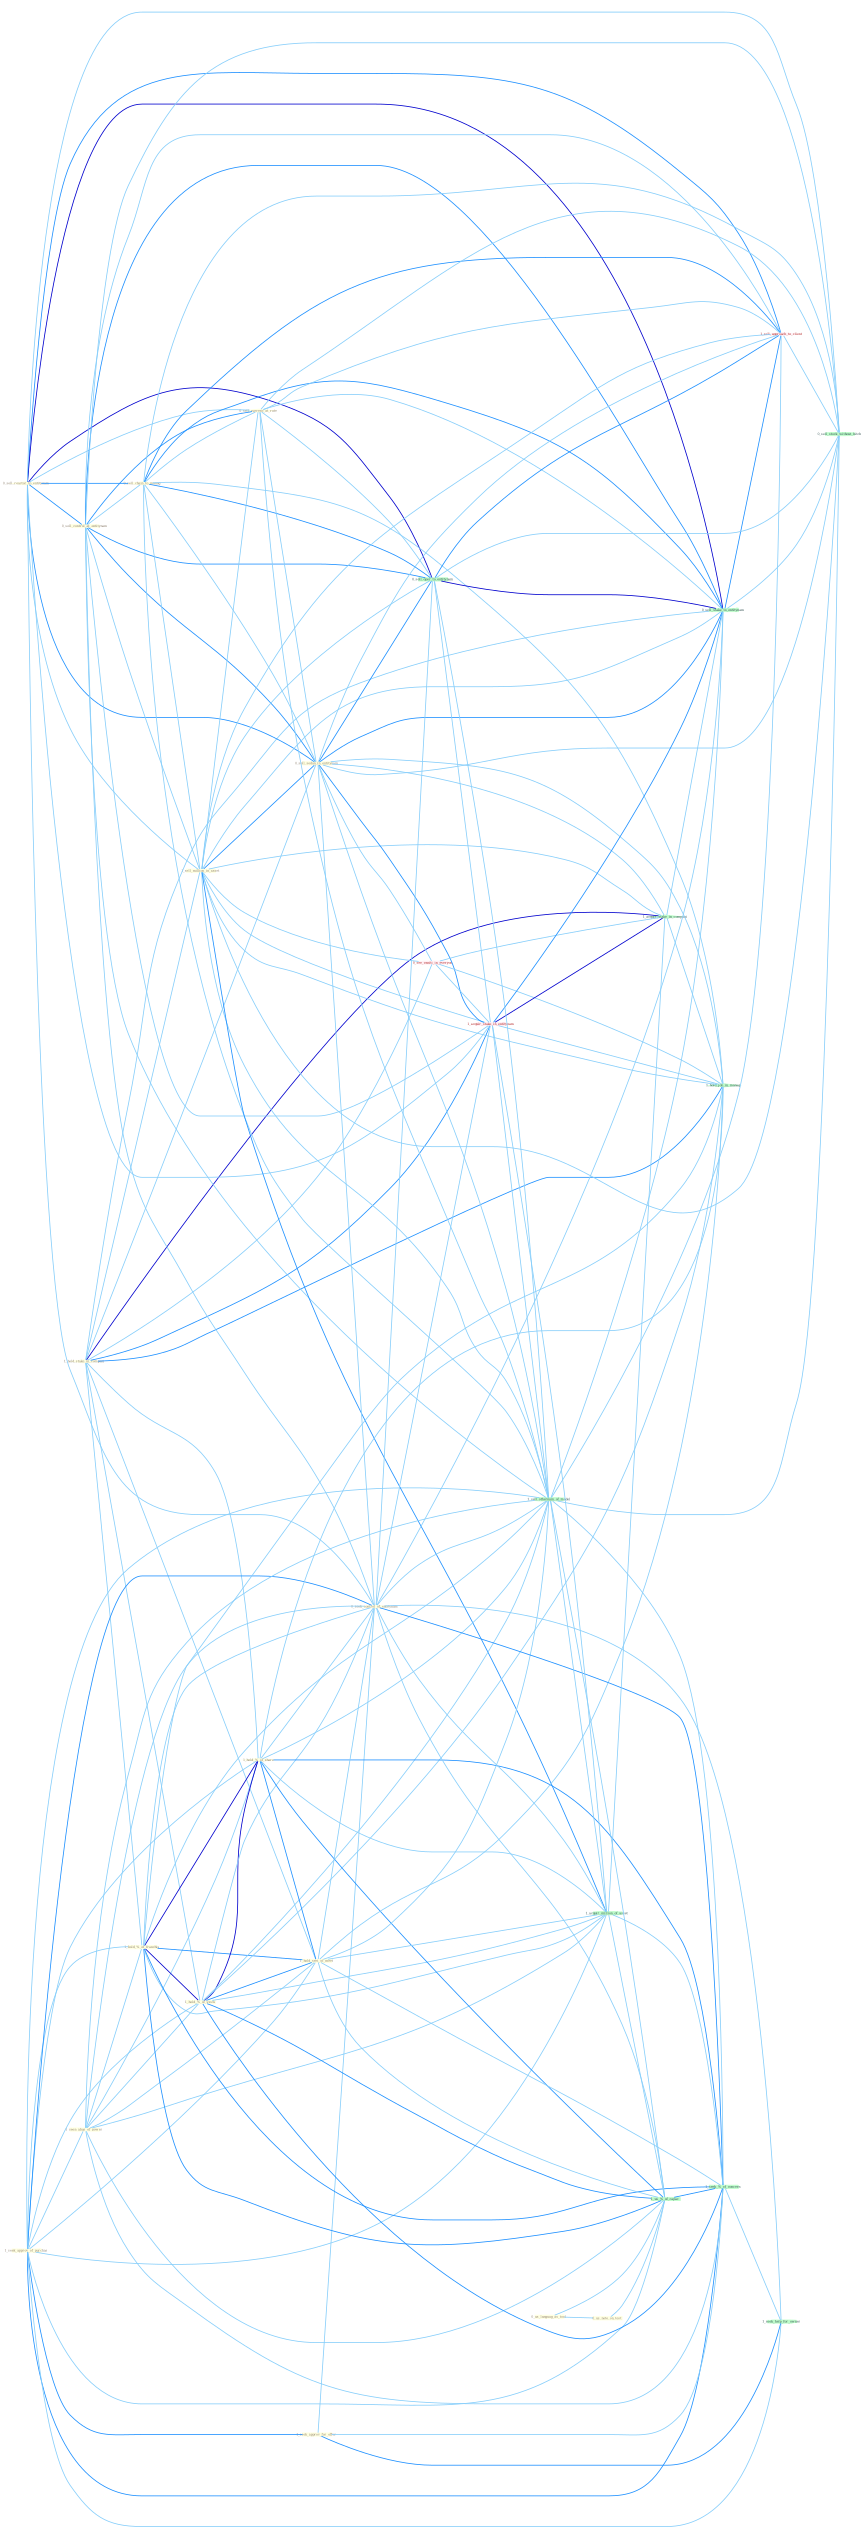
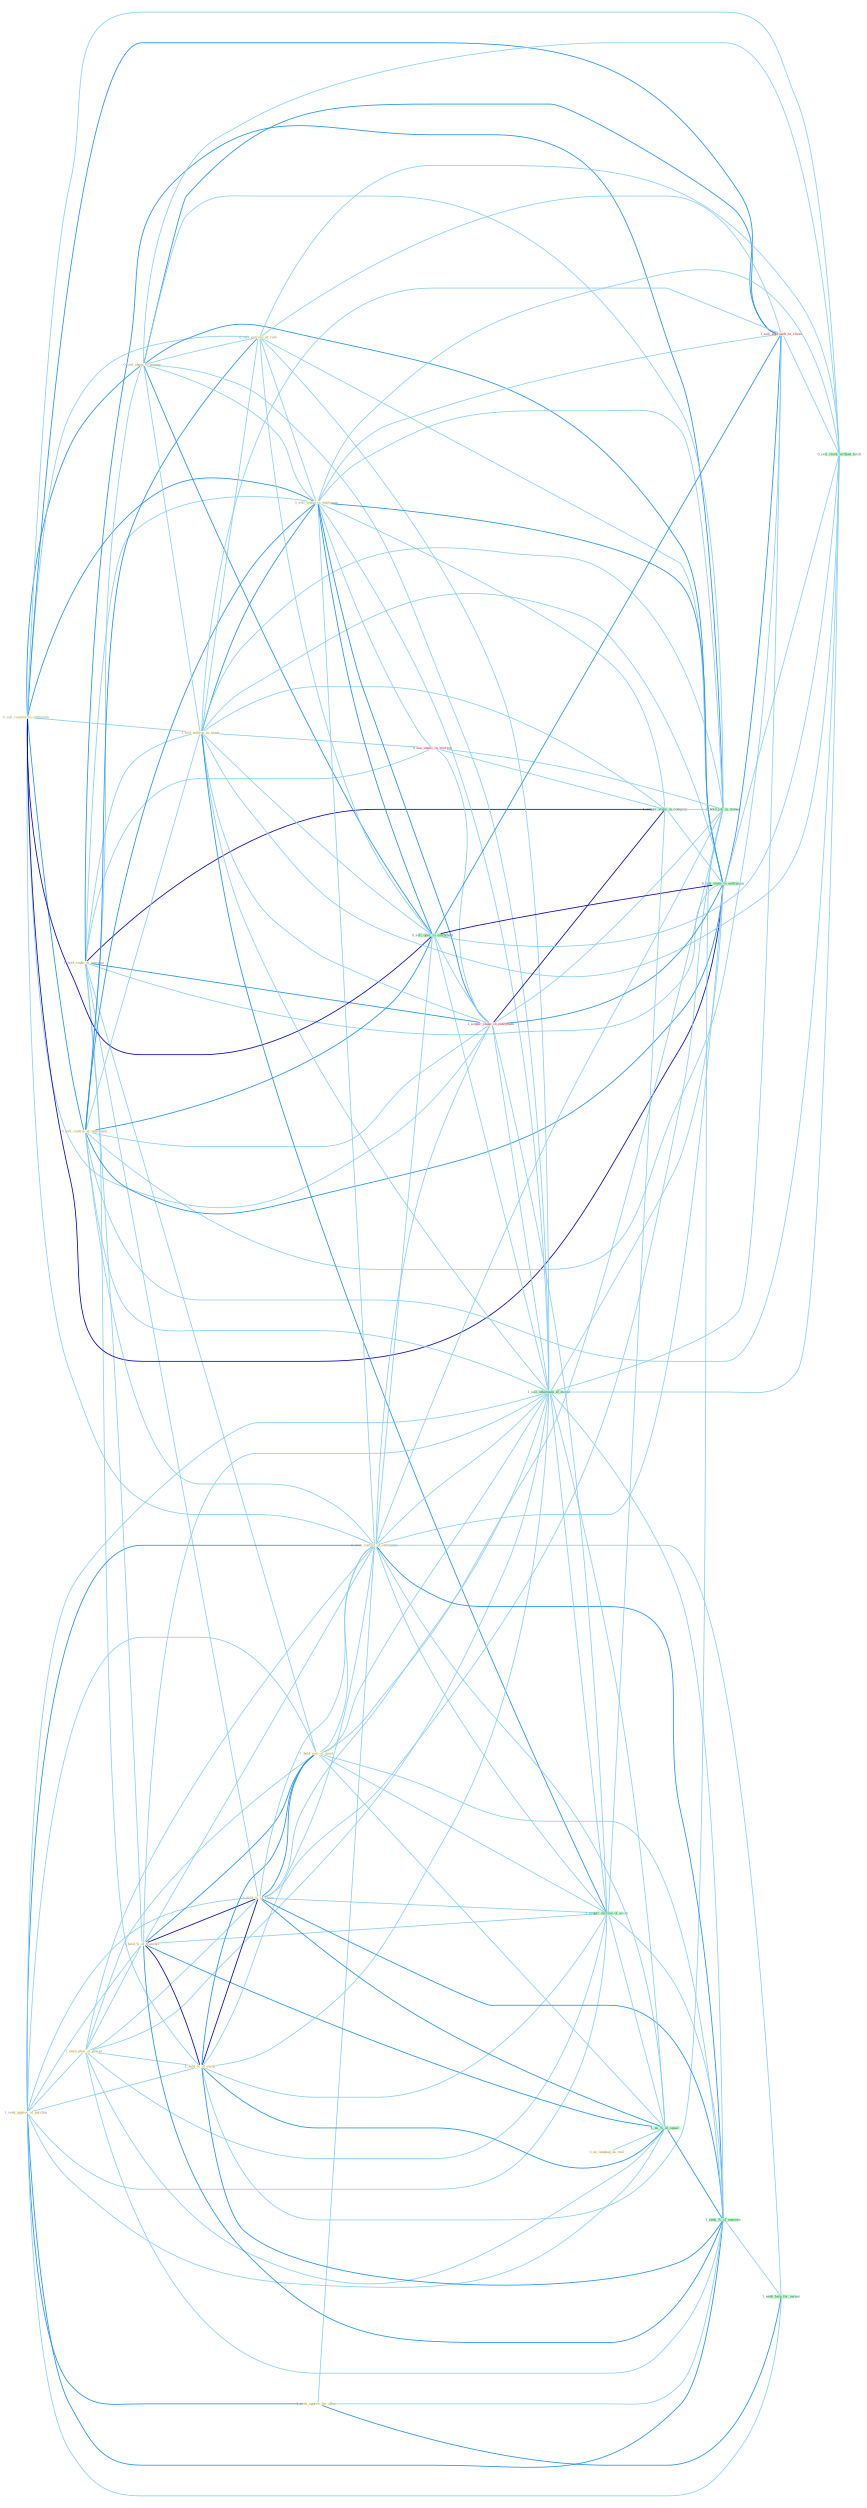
  graph {
    rankdir=LR
    node [color="#ffffe0" fixedsize=true fontcolor="#8b7d6b" fontsize=4 shape=diamond style=filled]
    edge [color="#87cefa" w=1]
    "1_hold_stake_in_compani " [height=.06 width=.5]
    "0_sell_reactor_to_entitynam " [height=.06 width=.5]
    n3 [height=.06 label="0_sell_control_at_entitynam" shape=cylinder width=.5]
    "0_us_languag_as_tool " [height=.06 shape=folder width=.5]
    "0_sell_chain_to_manag " [height=.06 width=.5]
-   "0_us_note_on_test " [height=.06 shape=folder width=.5]
    "1_seek_approv_of_purchas " [height=.06 shape=folder width=.5]
    "1_sell_million_in_asset " [height=.06 shape=note width=.5]
    "1_seek_approv_for_offer " [height=.06 shape=folder width=.5]
    "1_seen_abus_of_power " [height=.06 shape=note width=.5]
    "0_sell_currenc_at_rate " [height=.06 width=.5]
    "1_hold_%_of_franchis " [height=.06 shape=note width=.5]
    "1_hold_%_of_stock " [height=.06 shape=folder width=.5]
    "1_hold_%_of_share " [height=.06 width=.5]
    "1_hold_seri_of_meet " [height=.06 shape=note width=.5]
    "0_sell_sedan_in_entitynam " [height=.06 shape=note width=.5]
    "0_seek_control_of_entitynam " [height=.06 width=.5]
    "0_see_vaniti_in_everyon " [color="#fff0f5" fontcolor="#b22222" height=.06 shape=cylinder width=.5]
    "1_acquir_stake_in_entitynam " [color="#fff0f5" fontcolor="#b22222" height=.06 shape=note width=.5]
    "1_sell_approach_to_client " [color="#fff0f5" fontcolor="#b22222" height=.06 width=.5]
    "1_acquir_stake_in_compani " [color="#BDFCC9" fontcolor="#2f4f4f" height=.06 width=.5]
    "0_sell_stake_to_entitynam " [color="#BDFCC9" fontcolor="#2f4f4f" height=.06 shape=folder width=.5]
    "1_hold_job_in_manag " [color="#BDFCC9" fontcolor="#2f4f4f" height=.06 width=.5]
    "0_sell_oper_to_entitynam " [color="#BDFCC9" fontcolor="#2f4f4f" height=.06 shape=note width=.5]
    "0_sell_stock_without_hitch " [color="#BDFCC9" fontcolor="#2f4f4f" height=.06 shape=cylinder width=.5]
    "1_sell_othernum_of_model " [color="#BDFCC9" fontcolor="#2f4f4f" height=.06 shape=cylinder width=.5]
    "1_us_%_of_capac " [color="#BDFCC9" fontcolor="#2f4f4f" height=.06 shape=note width=.5]
    "1_acquir_million_of_asset " [color="#BDFCC9" fontcolor="#2f4f4f" height=.06 shape=cylinder width=.5]
    "1_seek_%_of_concern " [color="#BDFCC9" fontcolor="#2f4f4f" height=.06 shape=note width=.5]
    "1_seek_help_for_owner " [color="#BDFCC9" fontcolor="#2f4f4f" height=.06 shape=cylinder width=.5]
    subgraph sub_1 {
      "1_hold_stake_in_compani "
      "0_sell_reactor_to_entitynam "
      n3
      "0_us_languag_as_tool "
      "0_sell_chain_to_manag "
-     "0_us_note_on_test "
      "1_seek_approv_of_purchas "
      "1_sell_million_in_asset "
      "1_seek_approv_for_offer "
      "1_seen_abus_of_power "
      "0_sell_currenc_at_rate "
      "1_hold_%_of_franchis "
      "1_hold_%_of_stock "
      "1_hold_%_of_share "
      "1_hold_seri_of_meet "
      "0_sell_sedan_in_entitynam "
      "0_seek_control_of_entitynam "
    }
    subgraph sub_2 {
      "0_see_vaniti_in_everyon "
      "1_acquir_stake_in_entitynam "
      "1_sell_approach_to_client "
    }
    "1_hold_stake_in_compani " -- "1_sell_million_in_asset "
    "1_hold_stake_in_compani " -- "1_hold_%_of_franchis "
    "1_hold_stake_in_compani " -- "1_hold_%_of_stock "
    "1_hold_stake_in_compani " -- "1_hold_%_of_share "
    "1_hold_stake_in_compani " -- "1_hold_seri_of_meet "
    "1_hold_stake_in_compani " -- "0_sell_sedan_in_entitynam "
    "1_hold_stake_in_compani " -- "0_see_vaniti_in_everyon "
    "1_hold_stake_in_compani " -- "1_acquir_stake_in_entitynam " [color="#1e90ff" w=2]
    "1_hold_stake_in_compani " -- "1_acquir_stake_in_compani " [color="#0000cd" w=3]
    "1_hold_stake_in_compani " -- "0_sell_stake_to_entitynam "
    "1_hold_stake_in_compani " -- "1_hold_job_in_manag " [color="#1e90ff" w=2]
    "0_sell_reactor_to_entitynam " -- n3 [color="#1e90ff" w=2]
    "0_sell_reactor_to_entitynam " -- "0_sell_chain_to_manag " [color="#1e90ff" w=2]
    "0_sell_reactor_to_entitynam " -- "1_sell_million_in_asset "
    "0_sell_reactor_to_entitynam " -- "0_sell_currenc_at_rate "
    "0_sell_reactor_to_entitynam " -- "0_sell_sedan_in_entitynam " [color="#1e90ff" w=2]
    "0_sell_reactor_to_entitynam " -- "0_seek_control_of_entitynam "
    "0_sell_reactor_to_entitynam " -- "1_acquir_stake_in_entitynam "
    "0_sell_reactor_to_entitynam " -- "1_sell_approach_to_client " [color="#1e90ff" w=2]
    "0_sell_reactor_to_entitynam " -- "0_sell_stake_to_entitynam " [color="#0000cd" w=3]
    "0_sell_reactor_to_entitynam " -- "0_sell_oper_to_entitynam " [color="#0000cd" w=3]
    "0_sell_reactor_to_entitynam " -- "0_sell_stock_without_hitch "
    n3 -- "0_sell_chain_to_manag "
    n3 -- "1_sell_million_in_asset "
    n3 -- "0_sell_currenc_at_rate " [color="#1e90ff" w=2]
    n3 -- "0_sell_sedan_in_entitynam " [color="#1e90ff" w=2]
    n3 -- "0_seek_control_of_entitynam "
    n3 -- "1_acquir_stake_in_entitynam "
    n3 -- "1_sell_approach_to_client "
    n3 -- "0_sell_stake_to_entitynam " [color="#1e90ff" w=2]
    n3 -- "0_sell_oper_to_entitynam " [color="#1e90ff" w=2]
    n3 -- "0_sell_stock_without_hitch "
    n3 -- "1_sell_othernum_of_model "
-   "0_us_languag_as_tool " -- "0_us_note_on_test "
    "0_us_languag_as_tool " -- "1_us_%_of_capac "
    "0_sell_chain_to_manag " -- "1_sell_million_in_asset "
    "0_sell_chain_to_manag " -- "0_sell_currenc_at_rate "
    "0_sell_chain_to_manag " -- "0_sell_sedan_in_entitynam "
    "0_sell_chain_to_manag " -- "1_sell_approach_to_client " [color="#1e90ff" w=2]
    "0_sell_chain_to_manag " -- "0_sell_stake_to_entitynam " [color="#1e90ff" w=2]
    "0_sell_chain_to_manag " -- "1_hold_job_in_manag "
    "0_sell_chain_to_manag " -- "0_sell_oper_to_entitynam " [color="#1e90ff" w=2]
    "0_sell_chain_to_manag " -- "0_sell_stock_without_hitch "
    "0_sell_chain_to_manag " -- "1_sell_othernum_of_model "
-   "0_us_note_on_test " -- "1_us_%_of_capac "
    "1_seek_approv_of_purchas " -- "1_seek_approv_for_offer " [color="#1e90ff" w=2]
    "1_seek_approv_of_purchas " -- "1_seen_abus_of_power "
    "1_seek_approv_of_purchas " -- "1_hold_%_of_franchis "
    "1_seek_approv_of_purchas " -- "1_hold_%_of_stock "
    "1_seek_approv_of_purchas " -- "1_hold_%_of_share "
    "1_seek_approv_of_purchas " -- "1_hold_seri_of_meet "
    "1_seek_approv_of_purchas " -- "0_seek_control_of_entitynam " [color="#1e90ff" w=2]
    "1_seek_approv_of_purchas " -- "1_sell_othernum_of_model "
    "1_seek_approv_of_purchas " -- "1_us_%_of_capac "
    "1_seek_approv_of_purchas " -- "1_acquir_million_of_asset "
    "1_seek_approv_of_purchas " -- "1_seek_%_of_concern " [color="#1e90ff" w=2]
    "1_seek_approv_of_purchas " -- "1_seek_help_for_owner "
    "1_sell_million_in_asset " -- "0_sell_currenc_at_rate "
    "1_sell_million_in_asset " -- "0_sell_sedan_in_entitynam " [color="#1e90ff" w=2]
    "1_sell_million_in_asset " -- "0_see_vaniti_in_everyon "
    "1_sell_million_in_asset " -- "1_acquir_stake_in_entitynam "
    "1_sell_million_in_asset " -- "1_sell_approach_to_client "
    "1_sell_million_in_asset " -- "1_acquir_stake_in_compani "
    "1_sell_million_in_asset " -- "0_sell_stake_to_entitynam "
    "1_sell_million_in_asset " -- "1_hold_job_in_manag "
    "1_sell_million_in_asset " -- "0_sell_oper_to_entitynam "
    "1_sell_million_in_asset " -- "0_sell_stock_without_hitch "
    "1_sell_million_in_asset " -- "1_sell_othernum_of_model "
    "1_sell_million_in_asset " -- "1_acquir_million_of_asset " [color="#1e90ff" w=2]
    "1_seek_approv_for_offer " -- "0_seek_control_of_entitynam "
    "1_seek_approv_for_offer " -- "1_seek_%_of_concern "
    "1_seek_approv_for_offer " -- "1_seek_help_for_owner " [color="#1e90ff" w=2]
    "1_seen_abus_of_power " -- "1_hold_%_of_franchis "
    "1_seen_abus_of_power " -- "1_hold_%_of_stock "
    "1_seen_abus_of_power " -- "1_hold_%_of_share "
    "1_seen_abus_of_power " -- "1_hold_seri_of_meet "
    "1_seen_abus_of_power " -- "0_seek_control_of_entitynam "
    "1_seen_abus_of_power " -- "1_sell_othernum_of_model "
    "1_seen_abus_of_power " -- "1_us_%_of_capac "
    "1_seen_abus_of_power " -- "1_acquir_million_of_asset "
    "1_seen_abus_of_power " -- "1_seek_%_of_concern "
    "0_sell_currenc_at_rate " -- "0_sell_sedan_in_entitynam "
    "0_sell_currenc_at_rate " -- "1_sell_approach_to_client "
    "0_sell_currenc_at_rate " -- "0_sell_stake_to_entitynam "
    "0_sell_currenc_at_rate " -- "0_sell_oper_to_entitynam "
    "0_sell_currenc_at_rate " -- "0_sell_stock_without_hitch "
    "0_sell_currenc_at_rate " -- "1_sell_othernum_of_model "
    "1_hold_%_of_franchis " -- "1_hold_%_of_stock " [color="#0000cd" w=3]
    "1_hold_%_of_franchis " -- "1_hold_%_of_share " [color="#0000cd" w=3]
    "1_hold_%_of_franchis " -- "1_hold_seri_of_meet " [color="#1e90ff" w=2]
    "1_hold_%_of_franchis " -- "0_seek_control_of_entitynam "
-   "1_hold_%_of_franchis " -- "1_hold_job_in_manag "
+   "0_seek_control_of_entitynam " -- "1_hold_job_in_manag "
    "1_hold_%_of_franchis " -- "1_sell_othernum_of_model "
    "1_hold_%_of_franchis " -- "1_us_%_of_capac " [color="#1e90ff" w=2]
    "1_hold_%_of_franchis " -- "1_acquir_million_of_asset "
    "1_hold_%_of_franchis " -- "1_seek_%_of_concern " [color="#1e90ff" w=2]
    "1_hold_%_of_stock " -- "1_hold_%_of_share " [color="#0000cd" w=3]
    "1_hold_%_of_stock " -- "1_hold_seri_of_meet " [color="#1e90ff" w=2]
    "1_hold_%_of_stock " -- "0_seek_control_of_entitynam "
    "1_hold_%_of_stock " -- "1_hold_job_in_manag "
    "1_hold_%_of_stock " -- "1_sell_othernum_of_model "
    "1_hold_%_of_stock " -- "1_us_%_of_capac " [color="#1e90ff" w=2]
    "1_hold_%_of_stock " -- "1_acquir_million_of_asset "
    "1_hold_%_of_stock " -- "1_seek_%_of_concern " [color="#1e90ff" w=2]
    "1_hold_%_of_share " -- "1_hold_seri_of_meet " [color="#1e90ff" w=2]
    "1_hold_%_of_share " -- "0_seek_control_of_entitynam "
    "1_hold_%_of_share " -- "1_hold_job_in_manag "
    "1_hold_%_of_share " -- "1_sell_othernum_of_model "
    "1_hold_%_of_share " -- "1_us_%_of_capac " [color="#1e90ff" w=2]
    "1_hold_%_of_share " -- "1_acquir_million_of_asset "
    "1_hold_%_of_share " -- "1_seek_%_of_concern " [color="#1e90ff" w=2]
    "1_hold_seri_of_meet " -- "0_seek_control_of_entitynam "
    "1_hold_seri_of_meet " -- "1_hold_job_in_manag "
    "1_hold_seri_of_meet " -- "1_sell_othernum_of_model "
    "1_hold_seri_of_meet " -- "1_us_%_of_capac "
    "1_hold_seri_of_meet " -- "1_acquir_million_of_asset "
    "1_hold_seri_of_meet " -- "1_seek_%_of_concern "
    "0_sell_sedan_in_entitynam " -- "0_seek_control_of_entitynam "
    "0_sell_sedan_in_entitynam " -- "0_see_vaniti_in_everyon "
    "0_sell_sedan_in_entitynam " -- "1_acquir_stake_in_entitynam " [color="#1e90ff" w=2]
    "0_sell_sedan_in_entitynam " -- "1_sell_approach_to_client "
    "0_sell_sedan_in_entitynam " -- "1_acquir_stake_in_compani "
    "0_sell_sedan_in_entitynam " -- "0_sell_stake_to_entitynam " [color="#1e90ff" w=2]
    "0_sell_sedan_in_entitynam " -- "1_hold_job_in_manag "
    "0_sell_sedan_in_entitynam " -- "0_sell_oper_to_entitynam " [color="#1e90ff" w=2]
    "0_sell_sedan_in_entitynam " -- "0_sell_stock_without_hitch "
    "0_sell_sedan_in_entitynam " -- "1_sell_othernum_of_model "
    "0_seek_control_of_entitynam " -- "1_acquir_stake_in_entitynam "
    "0_seek_control_of_entitynam " -- "0_sell_stake_to_entitynam "
    "0_seek_control_of_entitynam " -- "0_sell_oper_to_entitynam "
    "0_seek_control_of_entitynam " -- "1_sell_othernum_of_model "
    "0_seek_control_of_entitynam " -- "1_us_%_of_capac "
    "0_seek_control_of_entitynam " -- "1_acquir_million_of_asset "
    "0_seek_control_of_entitynam " -- "1_seek_%_of_concern " [color="#1e90ff" w=2]
    "0_seek_control_of_entitynam " -- "1_seek_help_for_owner "
    "0_see_vaniti_in_everyon " -- "1_acquir_stake_in_entitynam "
    "0_see_vaniti_in_everyon " -- "1_acquir_stake_in_compani "
    "0_see_vaniti_in_everyon " -- "1_hold_job_in_manag "
    "1_acquir_stake_in_entitynam " -- "1_acquir_stake_in_compani " [color="#0000cd" w=3]
    "1_acquir_stake_in_entitynam " -- "0_sell_stake_to_entitynam " [color="#1e90ff" w=2]
    "1_acquir_stake_in_entitynam " -- "1_hold_job_in_manag "
    "1_acquir_stake_in_entitynam " -- "1_sell_othernum_of_model "
    "1_sell_approach_to_client " -- "0_sell_stock_without_hitch "
    "1_acquir_stake_in_compani " -- "0_sell_stake_to_entitynam "
    "1_acquir_stake_in_compani " -- "1_hold_job_in_manag "
    "0_sell_stake_to_entitynam " -- "1_sell_approach_to_client " [color="#1e90ff" w=2]
    "0_sell_stake_to_entitynam " -- "0_sell_stock_without_hitch "
    "0_sell_oper_to_entitynam " -- "1_acquir_stake_in_entitynam "
    "0_sell_oper_to_entitynam " -- "1_sell_approach_to_client " [color="#1e90ff" w=2]
    "0_sell_oper_to_entitynam " -- "0_sell_stake_to_entitynam " [color="#0000cd" w=3]
    "0_sell_oper_to_entitynam " -- "0_sell_stock_without_hitch "
    "0_sell_oper_to_entitynam " -- "1_sell_othernum_of_model "
    "1_sell_othernum_of_model " -- "1_sell_approach_to_client "
    "1_sell_othernum_of_model " -- "0_sell_stake_to_entitynam "
    "1_sell_othernum_of_model " -- "0_sell_stock_without_hitch "
    "1_sell_othernum_of_model " -- "1_us_%_of_capac "
    "1_sell_othernum_of_model " -- "1_acquir_million_of_asset "
    "1_sell_othernum_of_model " -- "1_seek_%_of_concern "
    "1_us_%_of_capac " -- "1_seek_%_of_concern " [color="#1e90ff" w=2]
    "1_acquir_million_of_asset " -- "1_acquir_stake_in_entitynam "
    "1_acquir_million_of_asset " -- "1_acquir_stake_in_compani "
    "1_acquir_million_of_asset " -- "1_us_%_of_capac "
    "1_acquir_million_of_asset " -- "1_seek_%_of_concern "
    "1_seek_%_of_concern " -- "1_seek_help_for_owner "
  }
